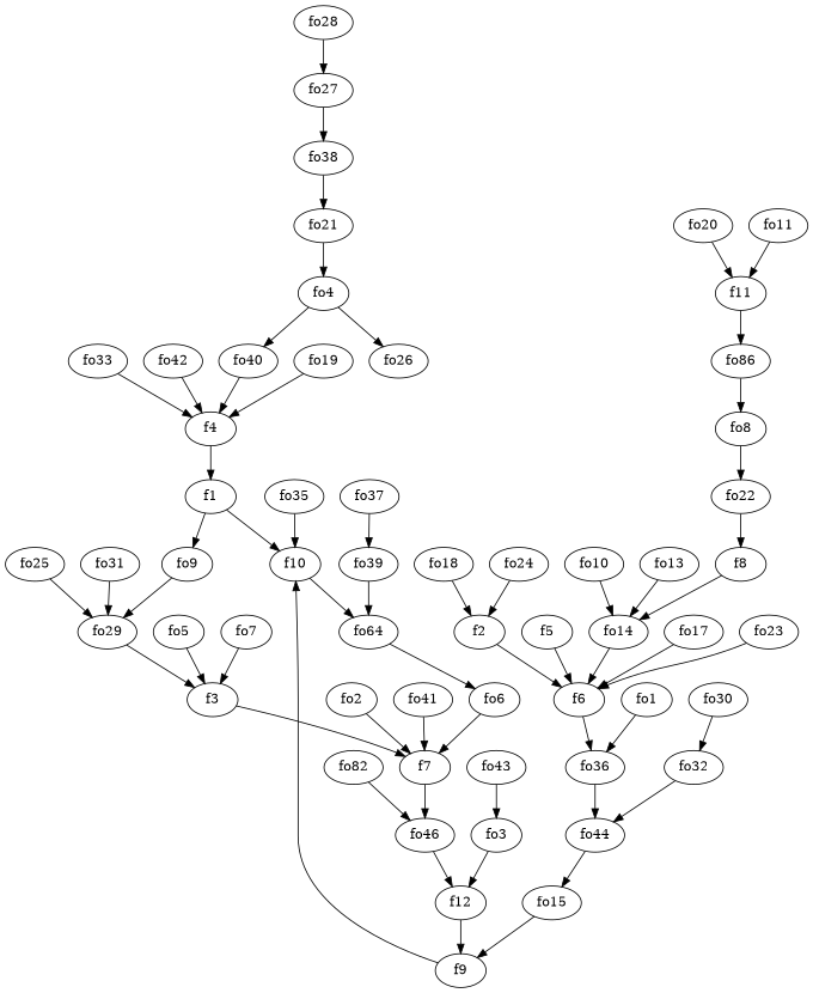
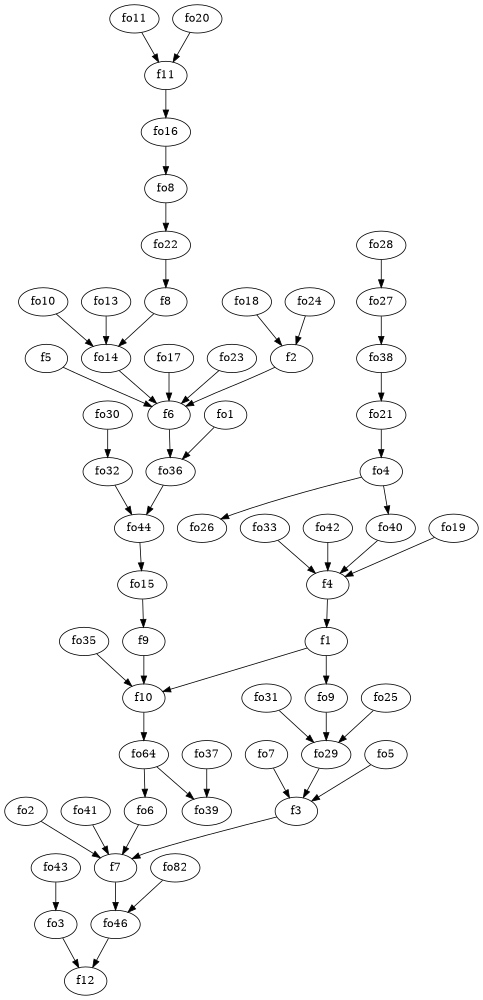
  strict digraph {
    edge [weight=2]
    f1
    f10
    fo9
    n4 [label=fo64]
    fo29
    f2
    f6
    fo36
    f3
    f7
    fo46
    f4
    f5
    fo44
    f12
    f8
    fo14
    f9
    fo6
    f11
-   fo16 [label=fo86]
+   fo16
    fo8
    fo1
    fo2
    fo3
    fo4
    fo26
    fo40
    fo5
    fo7
    fo22
    fo10
    fo11
    n34 [label=fo82]
    fo13
    fo15
    fo17
    fo18
    fo19
    fo20
    fo21
    fo23
    fo24
    fo25
    fo27
    fo38
    fo28
    fo30
    fo32
    fo31
    fo33
    fo35
    fo37
    fo39
    fo41
    fo42
    fo43
    f1 -> f10
    f1 -> fo9
    f10 -> n4
    fo9 -> fo29
    n4 -> fo6
    fo29 -> f3
    f2 -> f6
    f6 -> fo36
    fo36 -> fo44
    f3 -> f7
    f7 -> fo46
    fo46 -> f12
    f4 -> f1
    f5 -> f6
    fo44 -> fo15
-   f12 -> f9
    f8 -> fo14
    fo14 -> f6
    f9 -> f10
    fo6 -> f7
    f11 -> fo16
    fo16 -> fo8
    fo8 -> fo22
    fo1 -> fo36
    fo2 -> f7
    fo3 -> f12
    fo4 -> fo26
    fo4 -> fo40
    fo40 -> f4
    fo5 -> f3
    fo7 -> f3
    fo22 -> f8
    fo10 -> fo14
    fo11 -> f11
    n34 -> fo46
    fo13 -> fo14
    fo15 -> f9
    fo17 -> f6
    fo18 -> f2
    fo19 -> f4
    fo20 -> f11
    fo21 -> fo4
    fo23 -> f6
    fo24 -> f2
    fo25 -> fo29
    fo27 -> fo38
    fo38 -> fo21
    fo28 -> fo27
    fo30 -> fo32
    fo32 -> fo44
    fo31 -> fo29
    fo33 -> f4
    fo35 -> f10
    fo37 -> fo39
-   fo39 -> n4
+   n4 -> fo39
    fo41 -> f7
    fo42 -> f4
    fo43 -> fo3
  }
